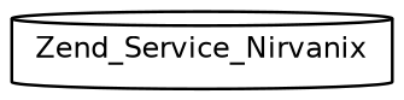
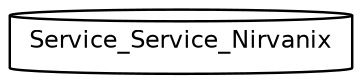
  digraph {
    rankdir=LR
-   n1 [color=black fillcolor=white fontname=Helvetica fontsize=10 height=0.2 label=Zend_Service_Nirvanix shape=cylinder style=filled width=0.4]
+   n1 [color=black fillcolor=white fontname=Helvetica fontsize=10 height=0.2 label=Service_Service_Nirvanix shape=cylinder style=filled width=0.4]
  }
